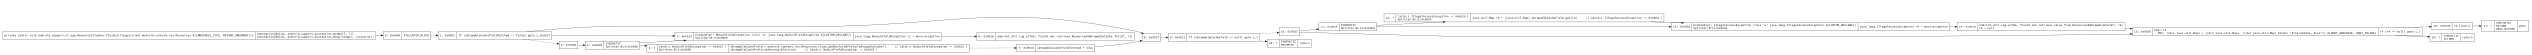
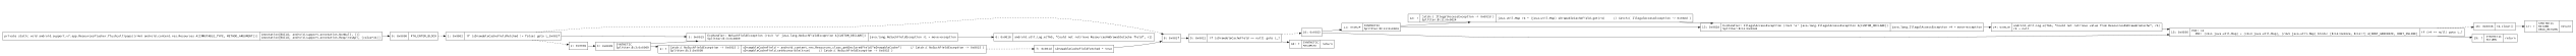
  digraph {
    fontname="Source Code Pro"
    rankdir=LR
    node [fontname="Source Code Pro" shape=record]
    edge [fontname="Source Code Pro"]
    n1 [label="{0\:\ 0x0000|MTH_ENTER_BLOCK\l}"]
    n2 [label="{1\:\ 0x0002|if (sDrawableCacheFieldFetched != false) goto L_0x001f\l}"]
    n3 [label="{2\:\ 0x0004}"]
    n4 [label="{8\:\ 0x001f}"]
    n5 [label="{5\:\ 0x0015|ExcHandler: NoSuchFieldException (r1v3 'e' java.lang.NoSuchFieldException A[CUSTOM_DECLARE])\lSplitter:B:3:0x0009\l|java.lang.NoSuchFieldException r1 = move\-exception\l}"]
    n6 [label="{3\:\ 0x0009|SYNTHETIC\lSplitter:B:3:0x0009\l}"]
    n7 [label="{9\:\ 0x0021|if (sDrawableCacheField == null) goto L_?\l}"]
    n8 [label="{4\:\ ?|Catch:\{ NoSuchFieldException \-\> 0x0015 \}\lSplitter:B:3:0x0009\l|sDrawableCacheField = android.content.res.Resources.class.getDeclaredField(\"mDrawableCache\")     \/\/ Catch:\{ NoSuchFieldException \-\> 0x0015 \}\lsDrawableCacheField.setAccessible(true)     \/\/ Catch:\{ NoSuchFieldException \-\> 0x0015 \}\l}"]
    n9 [label="{7\:\ 0x001d|sDrawableCacheFieldFetched = true\l}"]
    n10 [label="{6\:\ 0x0016|android.util.Log.e(TAG, \"Could not retrieve Resources#mDrawableCache field\", r1)\l}"]
    n11 [label="{10\:\ 0x0023}"]
    n12 [label="{18\:\ ?|SYNTHETIC\lARGUMENT\l|return\l}"]
    n13 [label="{11\:\ 0x0024|SYNTHETIC\lSplitter:B:11:0x0024\l}"]
    n14 [label="{15\:\ 0x0036|PHI: r4 \l  PHI: (r4v1 java.util.Map) = (r4v3 java.util.Map), (r4v5 java.util.Map) binds: [B:14:0x002e, B:12:?] A[DONT_GENERATE, DONT_INLINE]\l|if (r4 == null) goto L_?\l}"]
    n15 [label="{12\:\ ?|Catch:\{ IllegalAccessException \-\> 0x002d \}\lSplitter:B:11:0x0024\l|java.util.Map r4 = (java.util.Map) sDrawableCacheField.get(r4)     \/\/ Catch:\{ IllegalAccessException \-\> 0x002d \}\l}"]
    n16 [label="{13\:\ 0x002d|ExcHandler: IllegalAccessException (r4v2 'e' java.lang.IllegalAccessException A[CUSTOM_DECLARE])\lSplitter:B:11:0x0024\l|java.lang.IllegalAccessException r4 = move\-exception\l}"]
    n17 [label="{14\:\ 0x002e|android.util.Log.e(TAG, \"Could not retrieve value from Resources#mDrawableCache\", r4)\lr4 = null\l}"]
    n18 [label="{16\:\ 0x0038|r4.clear()\l}"]
    n19 [label="{19\:\ ?|SYNTHETIC\lRETURN\l|return\l}"]
-   n20 [label="{17\:\ ?|SYNTHETIC\lRETURN\lORIG_RETURN\l|goto\l}"]
+   n20 [label="{17\:\ ?|SYNTHETIC\lRETURN\lORIG_RETURN\l|return\l}"]
    n21 [label="{private static void android.support.v7.app.ResourcesFlusher.flushLollipops((r4v0 android.content.res.Resources A[IMMUTABLE_TYPE, METHOD_ARGUMENT]))  | Annotation[BUILD, android.support.annotation.NonNull, \{\}]\lAnnotation[BUILD, android.support.annotation.RequiresApi, \{value=21\}]\l}"]
    n1 -> n2 [style=dashed]
    n2 -> n3 [style=dashed]
-   n2 -> n4
+   n2 -> n4 [style=dashed]
    n2 -> n5
    n3 -> n6
    n4 -> n7
    n5 -> n10
    n6 -> n5
    n6 -> n8
    n7 -> n11 [style=dashed]
    n7 -> n12
    n8 -> n9 [style=dashed]
    n9 -> n4
    n11 -> n13
    n11 -> n14
    n13 -> n15
    n13 -> n16
    n14 -> n18 [style=dashed]
    n14 -> n19
    n15 -> n16
    n16 -> n17
    n17 -> n14
    n18 -> n20
    n21 -> n1
  }
